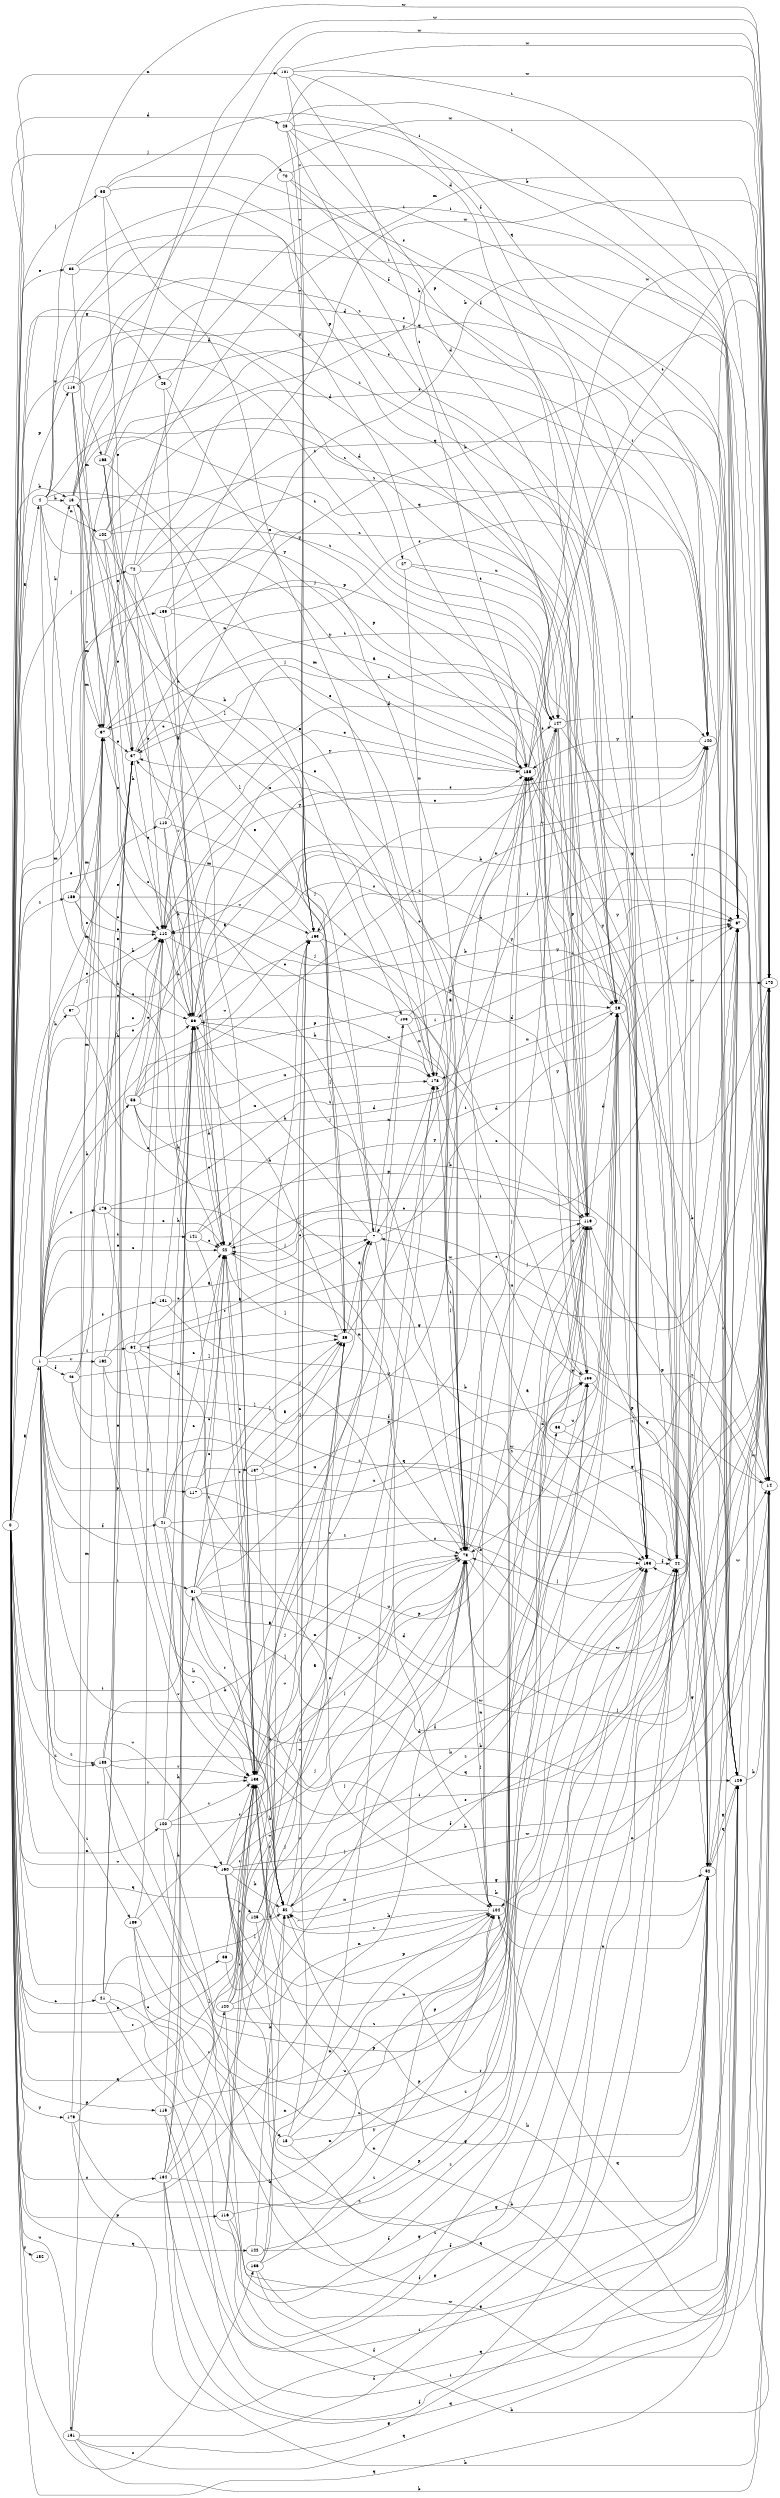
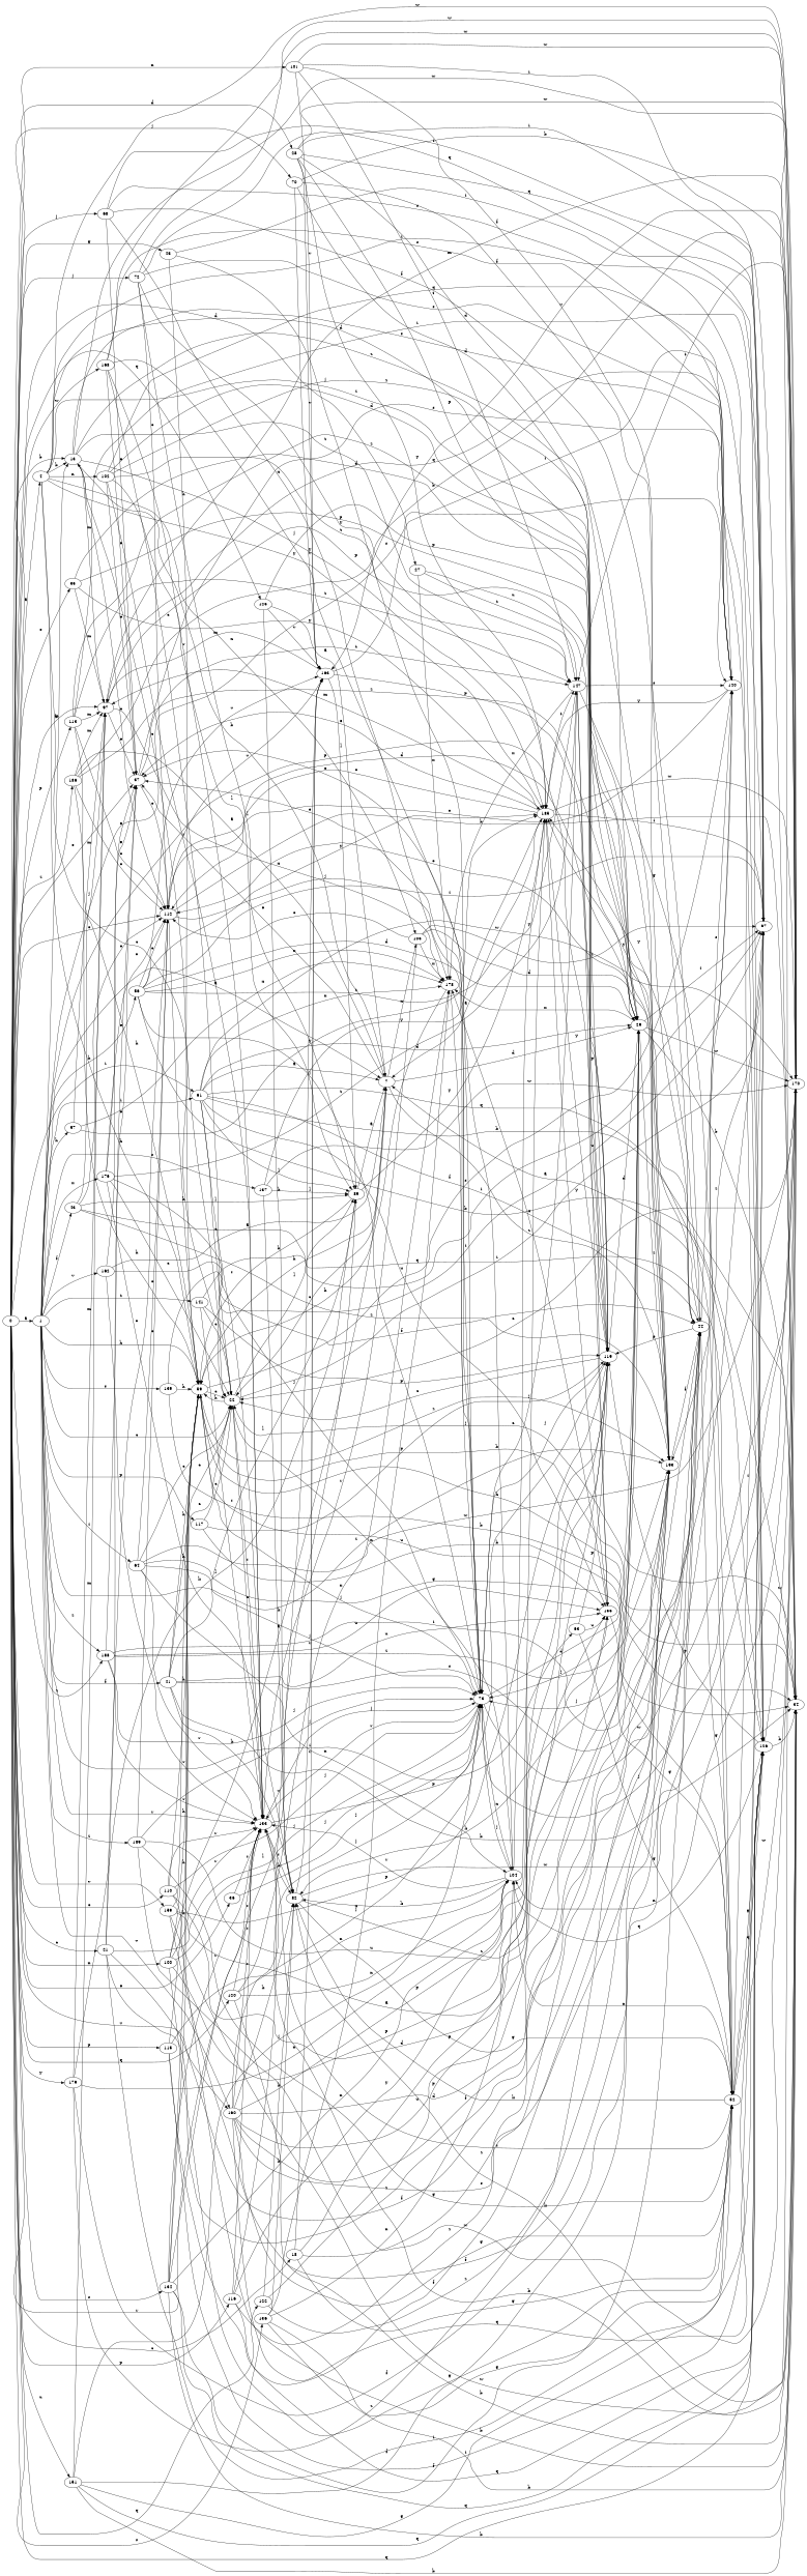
  strict digraph {
    rankdir=LR
    0
    1
    4
    13
    18
    21
    27
    28
    35
    36
    37
    45
    61
    68
    70
    72
    97
    100
    101
    110
    112
    113
    115
    116
    120
    122
    125
    126
    133
    134
    136
    151
    159
    160
    168
    179
-   182
    186
    188
    7
    22
    41
    43
    56
    57
    59
    63
    64
    117
    119
    137
-   139 [label=131]
+   139
    140
    141
    162
    176
    189
    193
    29
    67
    102
    103
    170
    185
    147
    52
    163
    44
    73
    155
    178
-   14
+   14 [label=34]
    89
    104
    82
    0 -> 1 [label=a]
    0 -> 4 [label=a]
    0 -> 13 [label=b]
    0 -> 18 [label=c]
    0 -> 21 [label=c]
    0 -> 27 [label=d]
    0 -> 28 [label=d]
    0 -> 35 [label=e]
    0 -> 36 [label=e]
    0 -> 37 [label=e]
    0 -> 45 [label=g]
    0 -> 61 [label=i]
    0 -> 68 [label=j]
    0 -> 70 [label=j]
    0 -> 72 [label=j]
    0 -> 97 [label=m]
    0 -> 100 [label=n]
    0 -> 101 [label=n]
    0 -> 110 [label=o]
    0 -> 112 [label=o]
    0 -> 113 [label=p]
    0 -> 115 [label=p]
    0 -> 116 [label=p]
    0 -> 120 [label=q]
    0 -> 122 [label=q]
    0 -> 125 [label=q]
    0 -> 126 [label=q]
    0 -> 133 [label=r]
    0 -> 134 [label=s]
    0 -> 136 [label=s]
    0 -> 151 [label=u]
    0 -> 159 [label=v]
    0 -> 160 [label=v]
    0 -> 168 [label=w]
    0 -> 179 [label=y]
-   0 -> 182 [label=y]
    0 -> 186 [label=z]
    0 -> 188 [label=z]
    1 -> 13 [label=b]
    1 -> 61 [label=i]
    1 -> 133 [label=r]
    1 -> 160 [label=v]
    1 -> 188 [label=z]
    1 -> 7 [label=a]
    1 -> 22 [label=c]
    1 -> 41 [label=f]
    1 -> 43 [label=f]
    1 -> 56 [label=h]
    1 -> 57 [label=h]
    1 -> 59 [label=h]
    1 -> 63 [label=i]
    1 -> 64 [label=i]
    1 -> 117 [label=p]
    1 -> 119 [label=p]
    1 -> 137 [label=s]
    1 -> 139 [label=s]
    1 -> 140 [label=s]
    1 -> 141 [label=t]
    1 -> 162 [label=v]
    1 -> 176 [label=x]
    1 -> 189 [label=z]
    1 -> 193 [label=z]
    4 -> 13 [label=b]
    4 -> 22 [label=c]
    4 -> 59 [label=h]
    4 -> 193 [label=z]
    4 -> 29 [label=d]
    4 -> 67 [label=i]
    4 -> 102 [label=n]
    4 -> 103 [label=n]
    4 -> 170 [label=w]
    4 -> 185 [label=y]
    13 -> 97 [label=m]
    13 -> 112 [label=o]
    13 -> 22 [label=c]
    13 -> 140 [label=s]
    13 -> 193 [label=z]
    13 -> 170 [label=w]
    13 -> 185 [label=y]
    13 -> 147 [label=t]
    18 -> 119 [label=p]
    18 -> 193 [label=z]
    18 -> 52 [label=g]
    18 -> 163 [label=v]
    21 -> 37 [label=e]
    21 -> 112 [label=o]
    21 -> 193 [label=z]
    21 -> 67 [label=i]
    21 -> 44 [label=f]
    21 -> 73 [label=j]
    27 -> 147 [label=t]
    27 -> 155 [label=u]
    27 -> 178 [label=x]
    28 -> 126 [label=q]
    28 -> 119 [label=p]
    28 -> 29 [label=d]
    28 -> 67 [label=i]
    28 -> 170 [label=w]
    28 -> 185 [label=y]
    28 -> 163 [label=v]
    35 -> 97 [label=m]
    35 -> 119 [label=p]
    35 -> 29 [label=d]
    35 -> 185 [label=y]
    36 -> 133 [label=r]
    36 -> 73 [label=j]
    37 -> 112 [label=o]
    37 -> 140 [label=s]
    37 -> 147 [label=t]
    45 -> 59 [label=h]
    45 -> 67 [label=i]
    45 -> 73 [label=j]
    61 -> 126 [label=q]
    61 -> 133 [label=r]
    61 -> 7 [label=a]
    61 -> 22 [label=c]
    61 -> 29 [label=d]
    61 -> 170 [label=w]
    61 -> 44 [label=f]
    61 -> 155 [label=u]
    61 -> 178 [label=x]
    61 -> 14 [label=b]
    61 -> 89 [label=l]
    68 -> 37 [label=e]
    68 -> 140 [label=s]
    68 -> 67 [label=i]
    68 -> 44 [label=f]
    68 -> 178 [label=x]
    70 -> 29 [label=d]
    70 -> 163 [label=v]
    70 -> 44 [label=f]
    70 -> 14 [label=b]
    72 -> 112 [label=o]
    72 -> 126 [label=q]
    72 -> 140 [label=s]
    72 -> 170 [label=w]
    72 -> 185 [label=y]
    72 -> 89 [label=l]
    97 -> 37 [label=e]
    97 -> 126 [label=q]
    97 -> 119 [label=p]
    97 -> 178 [label=x]
    100 -> 133 [label=r]
    100 -> 7 [label=a]
    100 -> 59 [label=h]
    100 -> 119 [label=p]
    100 -> 52 [label=g]
    100 -> 73 [label=j]
    101 -> 67 [label=i]
    101 -> 170 [label=w]
    101 -> 147 [label=t]
    101 -> 163 [label=v]
    101 -> 44 [label=f]
    110 -> 133 [label=r]
    110 -> 59 [label=h]
    110 -> 29 [label=d]
    110 -> 73 [label=j]
    110 -> 14 [label=b]
    112 -> 59 [label=h]
    112 -> 29 [label=d]
    112 -> 163 [label=v]
    112 -> 73 [label=j]
    112 -> 14 [label=b]
    113 -> 97 [label=m]
    113 -> 112 [label=o]
    113 -> 59 [label=h]
    113 -> 193 [label=z]
    113 -> 67 [label=i]
    113 -> 147 [label=t]
    115 -> 59 [label=h]
    115 -> 67 [label=i]
    115 -> 44 [label=f]
    115 -> 104 [label=n]
    116 -> 126 [label=q]
    116 -> 133 [label=r]
    116 -> 193 [label=z]
    116 -> 185 [label=y]
    116 -> 163 [label=v]
    120 -> 133 [label=r]
    120 -> 44 [label=f]
    120 -> 73 [label=j]
    120 -> 178 [label=x]
-   120 -> 89 [label=l]
    120 -> 104 [label=n]
    122 -> 119 [label=p]
    122 -> 193 [label=z]
    122 -> 82 [label=k]
    125 -> 7 [label=a]
    125 -> 119 [label=p]
    125 -> 163 [label=v]
    125 -> 82 [label=k]
    126 -> 119 [label=p]
    126 -> 170 [label=w]
    126 -> 52 [label=g]
    126 -> 14 [label=b]
    133 -> 22 [label=c]
    133 -> 119 [label=p]
    133 -> 73 [label=j]
    133 -> 14 [label=b]
    133 -> 82 [label=k]
    134 -> 126 [label=q]
    134 -> 133 [label=r]
    134 -> 22 [label=c]
    134 -> 59 [label=h]
    134 -> 44 [label=f]
    134 -> 14 [label=b]
    134 -> 89 [label=l]
    134 -> 104 [label=n]
    136 -> 52 [label=g]
    136 -> 178 [label=x]
    136 -> 14 [label=b]
    136 -> 104 [label=n]
    136 -> 82 [label=k]
    151 -> 97 [label=m]
    151 -> 126 [label=q]
    151 -> 52 [label=g]
    151 -> 44 [label=f]
    151 -> 73 [label=j]
    151 -> 14 [label=b]
    159 -> 59 [label=h]
    159 -> 119 [label=p]
    159 -> 170 [label=w]
    159 -> 155 [label=a]
    159 -> 14 [label=b]
    160 -> 126 [label=q]
    160 -> 133 [label=r]
    160 -> 119 [label=p]
    160 -> 140 [label=s]
    160 -> 29 [label=d]
    160 -> 52 [label=g]
    160 -> 44 [label=f]
    160 -> 73 [label=j]
    160 -> 155 [label=u]
    160 -> 82 [label=k]
    168 -> 37 [label=e]
    168 -> 133 [label=r]
    168 -> 22 [label=c]
    168 -> 140 [label=s]
    168 -> 170 [label=w]
    168 -> 73 [label=j]
    179 -> 97 [label=m]
    179 -> 193 [label=z]
    179 -> 44 [label=f]
    179 -> 89 [label=l]
    179 -> 104 [label=n]
    186 -> 97 [label=m]
    186 -> 112 [label=o]
    186 -> 7 [label=a]
    186 -> 59 [label=h]
    186 -> 193 [label=z]
    186 -> 14 [label=b]
    188 -> 37 [label=e]
    188 -> 133 [label=r]
    188 -> 193 [label=z]
    188 -> 67 [label=i]
    188 -> 73 [label=j]
    188 -> 155 [label=u]
    7 -> 13 [label=b]
    7 -> 37 [label=e]
    7 -> 22 [label=c]
    7 -> 59 [label=h]
    7 -> 193 [label=z]
    7 -> 29 [label=d]
    7 -> 103 [label=n]
    22 -> 133 [label=r]
    22 -> 59 [label=h]
    22 -> 67 [label=i]
    22 -> 89 [label=l]
    22 -> 104 [label=n]
    41 -> 22 [label=c]
    41 -> 59 [label=h]
    41 -> 140 [label=s]
    41 -> 155 [label=u]
    41 -> 14 [label=b]
    41 -> 89 [label=l]
    41 -> 82 [label=k]
    43 -> 97 [label=j]
    43 -> 112 [label=o]
    43 -> 126 [label=q]
    43 -> 193 [label=z]
    43 -> 89 [label=l]
    56 -> 112 [label=o]
    56 -> 29 [label=d]
    56 -> 67 [label=i]
    56 -> 185 [label=y]
    56 -> 147 [label=t]
    56 -> 163 [label=v]
    56 -> 73 [label=j]
    56 -> 178 [label=x]
    56 -> 14 [label=b]
    57 -> 97 [label=m]
    57 -> 185 [label=y]
    57 -> 178 [label=x]
    59 -> 22 [label=c]
    59 -> 140 [label=s]
    59 -> 193 [label=z]
    59 -> 73 [label=j]
    59 -> 155 [label=u]
    59 -> 14 [label=b]
    63 -> 119 [label=p]
    63 -> 52 [label=g]
    63 -> 155 [label=u]
    64 -> 112 [label=o]
    64 -> 133 [label=r]
    64 -> 22 [label=c]
    64 -> 170 [label=w]
    64 -> 52 [label=g]
    64 -> 73 [label=j]
    64 -> 104 [label=n]
    117 -> 22 [label=c]
    117 -> 119 [label=p]
    117 -> 14 [label=b]
    119 -> 22 [label=c]
    119 -> 29 [label=d]
    119 -> 185 [label=y]
    119 -> 73 [label=j]
    137 -> 170 [label=w]
    137 -> 185 [label=y]
    137 -> 89 [label=l]
    137 -> 82 [label=k]
    139 -> 59 [label=h]
    139 -> 67 [label=i]
    139 -> 14 [label=b]
    140 -> 112 [label=o]
    140 -> 185 [label=y]
    141 -> 133 [label=r]
    141 -> 22 [label=c]
    141 -> 119 [label=p]
    141 -> 67 [label=i]
    162 -> 37 [label=e]
    162 -> 133 [label=r]
    162 -> 7 [label=a]
    162 -> 44 [label=f]
    176 -> 37 [label=e]
    176 -> 112 [label=o]
    176 -> 22 [label=c]
    176 -> 147 [label=t]
    176 -> 73 [label=j]
    176 -> 82 [label=k]
    189 -> 112 [label=o]
    189 -> 170 [label=w]
    189 -> 52 [label=g]
    189 -> 73 [label=j]
    189 -> 155 [label=u]
    193 -> 44 [label=f]
    193 -> 73 [label=j]
    29 -> 193 [label=z]
    29 -> 67 [label=i]
    29 -> 170 [label=w]
    29 -> 73 [label=j]
    29 -> 178 [label=x]
    29 -> 14 [label=b]
    29 -> 82 [label=k]
    67 -> 193 [label=z]
    102 -> 37 [label=e]
    102 -> 126 [label=q]
    102 -> 133 [label=r]
    102 -> 193 [label=z]
    102 -> 29 [label=d]
    102 -> 147 [label=t]
    102 -> 89 [label=l]
    103 -> 112 [label=o]
    103 -> 133 [label=r]
    103 -> 29 [label=d]
    103 -> 67 [label=i]
    103 -> 178 [label=x]
    170 -> 97 [label=m]
    170 -> 22 [label=c]
    170 -> 147 [label=t]
    170 -> 163 [label=v]
    170 -> 73 [label=j]
    170 -> 104 [label=n]
    185 -> 37 [label=e]
    185 -> 97 [label=m]
    185 -> 112 [label=o]
    185 -> 7 [label=a]
    185 -> 67 [label=i]
    185 -> 170 [label=w]
    185 -> 147 [label=t]
    147 -> 119 [label=p]
    147 -> 140 [label=s]
    147 -> 52 [label=g]
    147 -> 73 [label=j]
    147 -> 155 [label=u]
    147 -> 178 [label=x]
    52 -> 126 [label=q]
    52 -> 133 [label=r]
    52 -> 67 [label=i]
    52 -> 170 [label=w]
    52 -> 185 [label=y]
    52 -> 104 [label=n]
    52 -> 82 [label=k]
    163 -> 97 [label=m]
    163 -> 119 [label=p]
    163 -> 67 [label=i]
    163 -> 89 [label=l]
    44 -> 112 [label=o]
    44 -> 7 [label=a]
    44 -> 119 [label=p]
    44 -> 140 [label=s]
    44 -> 185 [label=y]
    44 -> 52 [label=g]
    73 -> 37 [label=e]
    73 -> 133 [label=r]
    73 -> 29 [label=d]
    73 -> 170 [label=w]
    73 -> 104 [label=n]
    155 -> 185 [label=y]
    155 -> 52 [label=g]
    155 -> 178 [label=x]
    178 -> 59 [label=h]
    178 -> 73 [label=j]
    14 -> 22 [label=c]
    14 -> 59 [label=h]
    14 -> 82 [label=k]
    89 -> 7 [label=a]
    89 -> 59 [label=h]
    89 -> 185 [label=y]
    104 -> 37 [label=e]
    104 -> 126 [label=q]
    104 -> 133 [label=r]
    104 -> 185 [label=y]
    104 -> 73 [label=j]
    104 -> 82 [label=k]
    82 -> 133 [label=r]
    82 -> 193 [label=z]
    82 -> 170 [label=w]
    82 -> 52 [label=g]
    82 -> 163 [label=v]
  }
